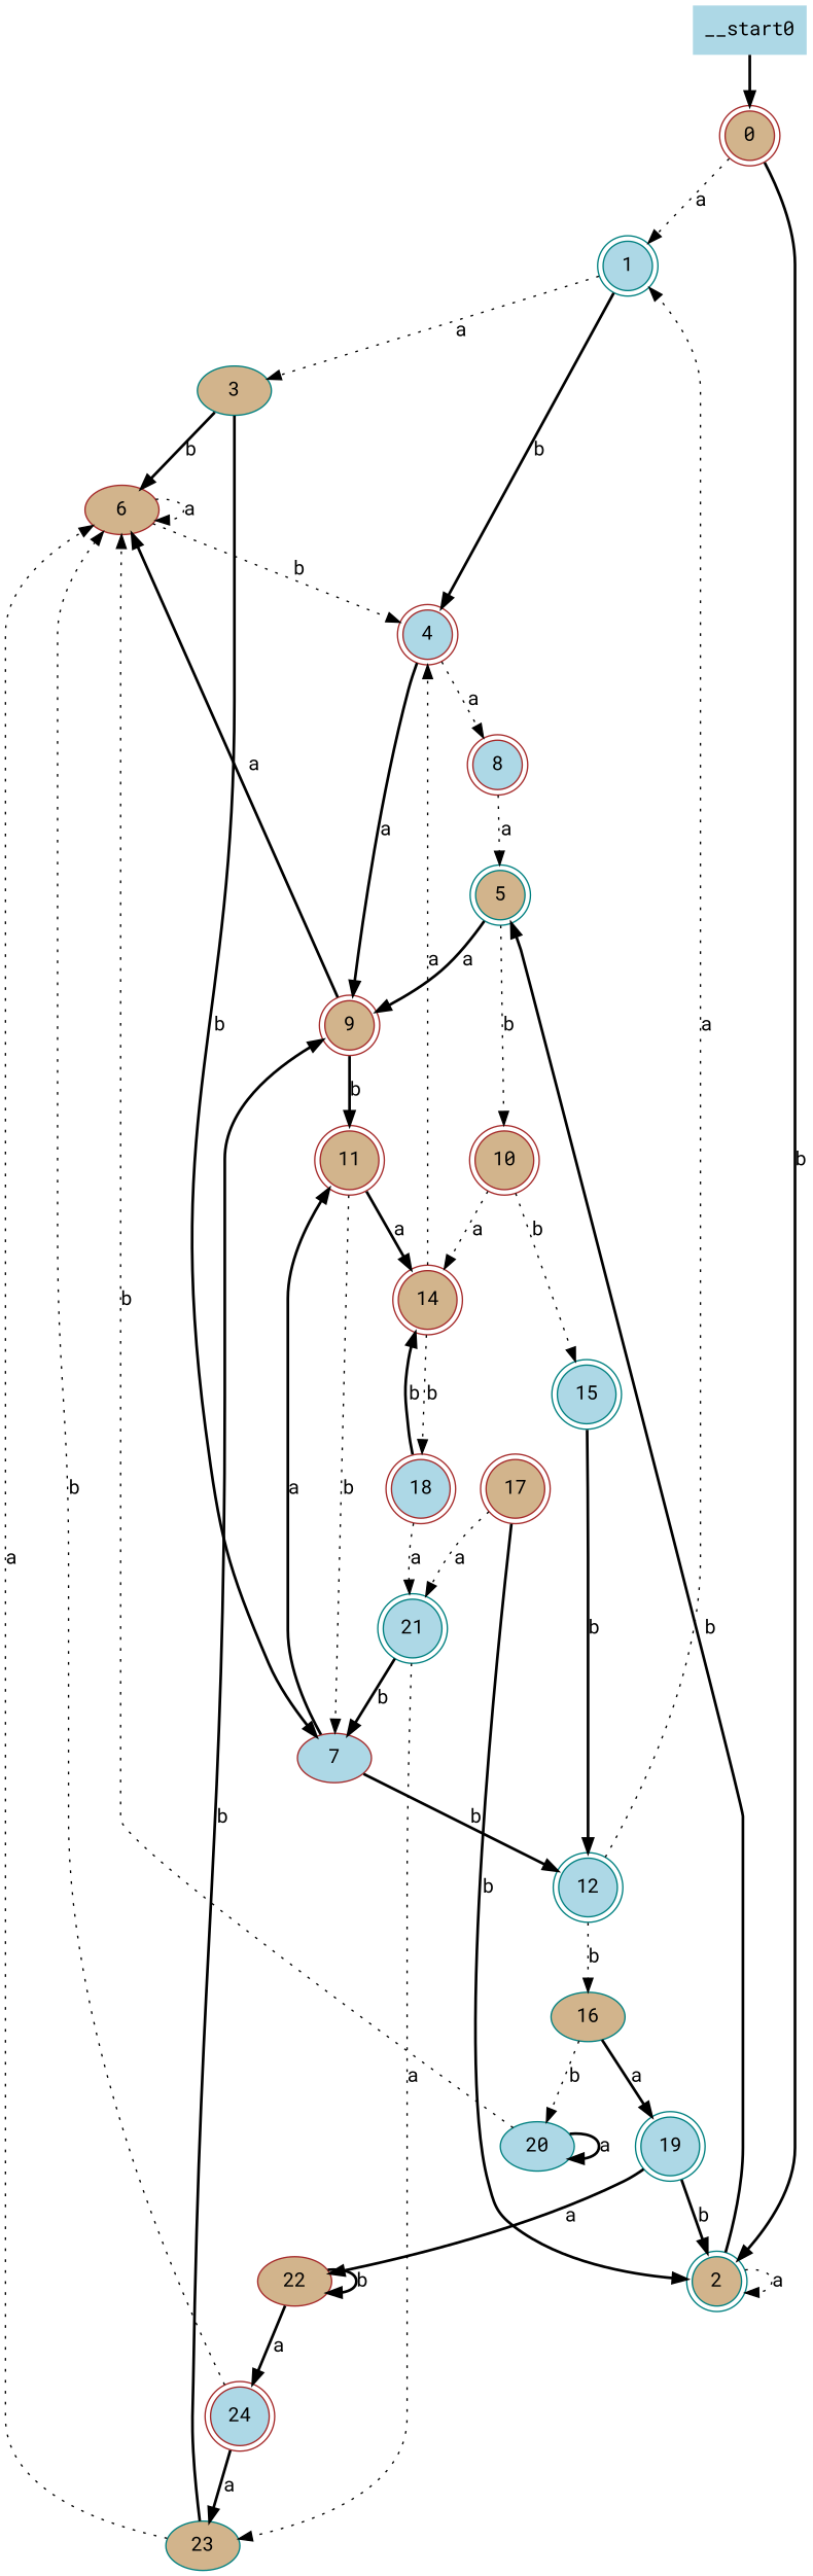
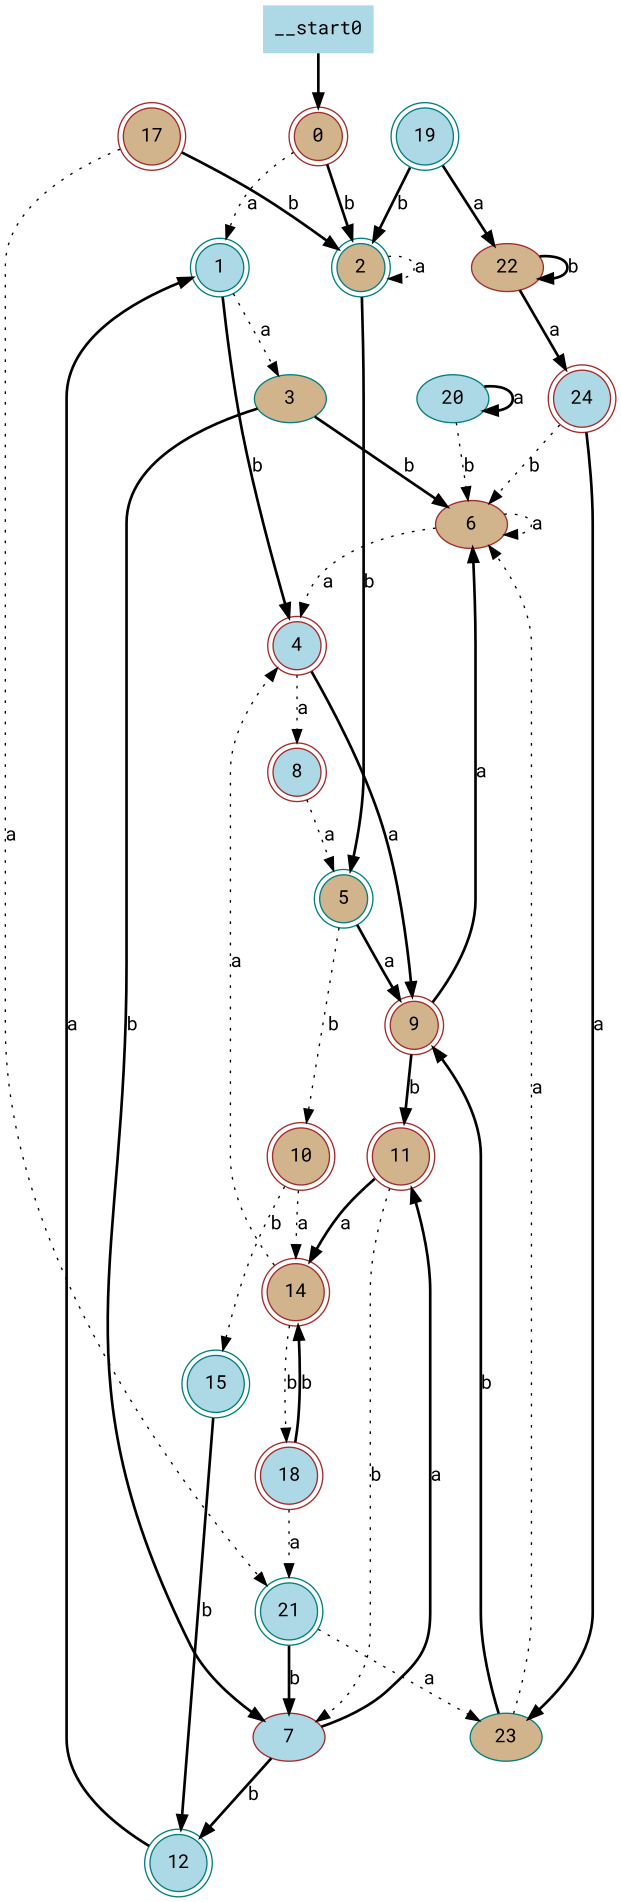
  digraph {
    fontname="Roboto Mono"
    node [color=brown fillcolor=tan fontname="Roboto Mono" shape=doublecircle style=filled]
    edge [fontname="Roboto Mono" style=bold]
    __start0 [color=teal fillcolor=lightblue shape=none]
    0
    1 [color=teal fillcolor=lightblue]
    2 [color=teal]
    3 [color=teal shape=""]
    4 [fillcolor=lightblue]
    5 [color=teal]
    6 [shape=""]
    7 [fillcolor=lightblue shape=""]
    8 [fillcolor=lightblue]
    9
    10
    11
    12 [color=teal fillcolor=lightblue]
    14
    15 [color=teal fillcolor=lightblue]
-   16 [color=teal shape=""]
    18 [fillcolor=lightblue]
    19 [color=teal fillcolor=lightblue]
    20 [color=teal fillcolor=lightblue shape=""]
    17
    21 [color=teal fillcolor=lightblue]
    22 [shape=""]
    23 [color=teal shape=""]
    24 [fillcolor=lightblue]
    __start0 -> 0
    0 -> 1 [label=a style=dotted]
    0 -> 2 [label=b]
    1 -> 3 [label=a style=dotted]
    1 -> 4 [label=b]
    2 -> 2 [label=a style=dotted]
    2 -> 5 [label=b]
    3 -> 6 [label=b]
    3 -> 7 [label=b]
    4 -> 8 [label=a style=dotted]
    4 -> 9 [label=a]
    5 -> 9 [label=a]
    5 -> 10 [label=b style=dotted]
-   6 -> 4 [label=b style=dotted]
+   6 -> 4 [label=a style=dotted]
    6 -> 6 [label=a style=dotted]
    7 -> 11 [label=a]
    7 -> 12 [label=b]
    8 -> 5 [label=a style=dotted]
    9 -> 6 [label=a]
    9 -> 11 [label=b]
    10 -> 14 [label=a style=dotted]
    10 -> 15 [label=b style=dotted]
    11 -> 7 [label=b style=dotted]
    11 -> 14 [label=a]
-   12 -> 1 [label=a style=dotted]
-   12 -> 16 [label=b style=dotted]
+   12 -> 1 [label=a]
    14 -> 4 [label=a style=dotted]
    14 -> 18 [label=b style=dotted]
    15 -> 12 [label=b]
-   16 -> 19 [label=a]
-   16 -> 20 [label=b style=dotted]
    18 -> 14 [label=b]
    18 -> 21 [label=a style=dotted]
    19 -> 2 [label=b]
    19 -> 22 [label=a]
    20 -> 6 [label=b style=dotted]
    20 -> 20 [label=a]
    17 -> 2 [label=b]
    17 -> 21 [label=a style=dotted]
    21 -> 7 [label=b]
    21 -> 23 [label=a style=dotted]
    22 -> 22 [label=b]
    22 -> 24 [label=a]
    23 -> 6 [label=a style=dotted]
    23 -> 9 [label=b]
    24 -> 6 [label=b style=dotted]
    24 -> 23 [label=a]
  }
